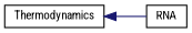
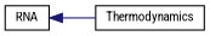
  digraph {
    rankdir=LR
    fontname="Roboto Condensed"
    node [color=black fillcolor=white fontname="Roboto Condensed" fontsize=10 shape=record style=filled]
    n1 [height=0.2 label=Thermodynamics width=0.4]
    n2 [height=0.2 label=RNA width=0.4]
-   n1 -> n2 [color=midnightblue dir=back fontname="Roboto Condensed" fontsize=10 labelfontname=FreeSans labelfontsize=10 style=solid]
+   n2 -> n1 [color=midnightblue dir=back fontname="Roboto Condensed" fontsize=10 labelfontname=FreeSans labelfontsize=10 style=solid]
  }
